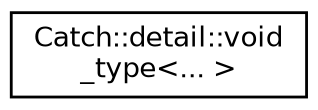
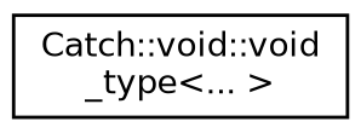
  digraph {
    rankdir=LR
-   n1 [color=black fillcolor=white fontname=Helvetica fontsize=10 height=0.2 label="Catch::detail::void\l_type\<... \>" shape=record style=filled width=0.4]
+   n1 [color=black fillcolor=white fontname=Helvetica fontsize=10 height=0.2 label="Catch::void::void\l_type\<... \>" shape=record style=filled width=0.4]
  }
